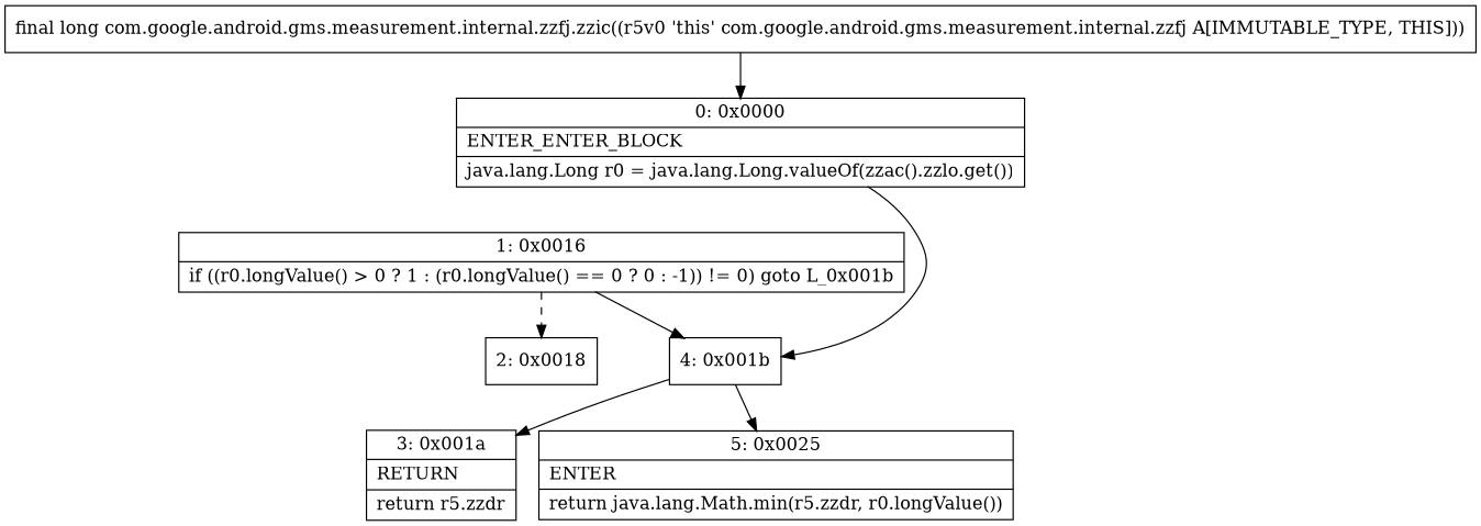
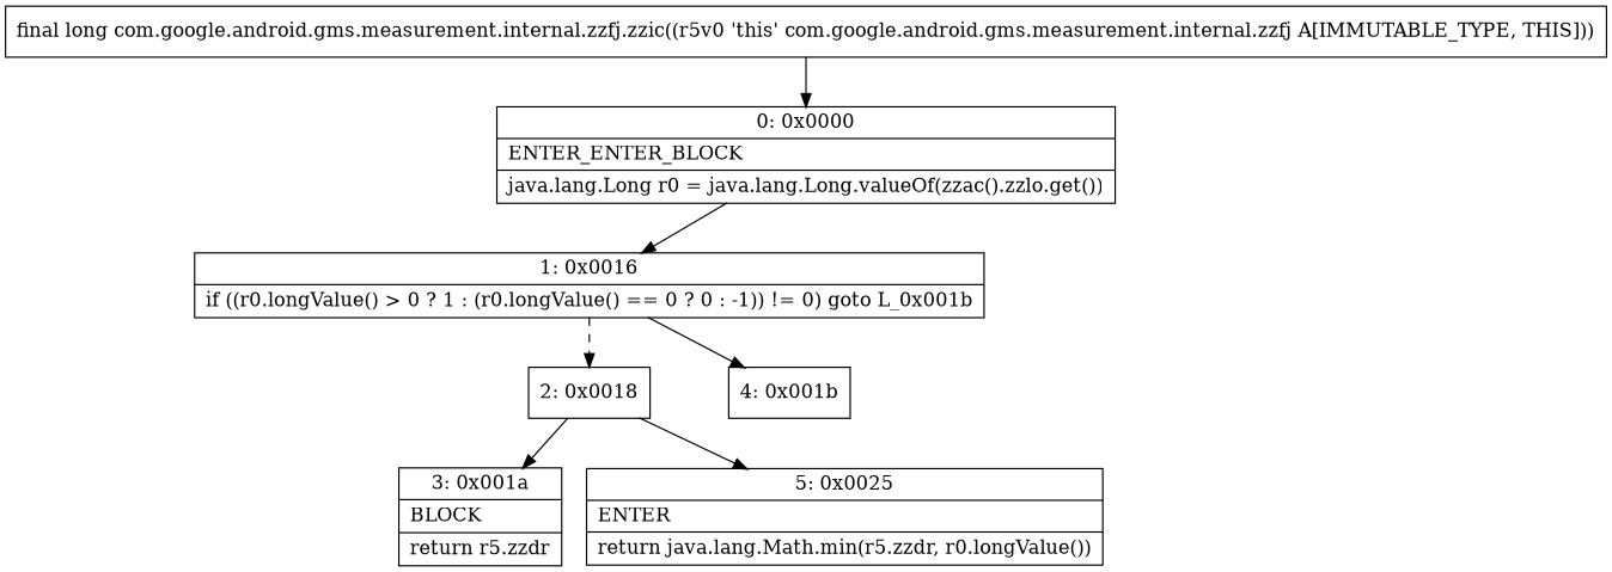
  digraph {
    node [shape=record]
    n1 [label="{0\:\ 0x0000|ENTER_ENTER_BLOCK\l|java.lang.Long r0 = java.lang.Long.valueOf(zzac().zzlo.get())\l}"]
    n2 [label="{1\:\ 0x0016|if ((r0.longValue() \> 0 ? 1 : (r0.longValue() == 0 ? 0 : \-1)) != 0) goto L_0x001b\l}"]
    n3 [label="{2\:\ 0x0018}"]
    n4 [label="{4\:\ 0x001b}"]
-   n5 [label="{3\:\ 0x001a|RETURN\l|return r5.zzdr\l}"]
+   n5 [label="{3\:\ 0x001a|BLOCK\l|return r5.zzdr\l}"]
    n6 [label="{5\:\ 0x0025|ENTER\l|return java.lang.Math.min(r5.zzdr, r0.longValue())\l}"]
    n7 [label="{final long com.google.android.gms.measurement.internal.zzfj.zzic((r5v0 'this' com.google.android.gms.measurement.internal.zzfj A[IMMUTABLE_TYPE, THIS])) }"]
-   n1 -> n4
+   n1 -> n2
    n2 -> n3 [style=dashed]
    n2 -> n4
-   n4 -> n5
-   n4 -> n6
+   n3 -> n5
+   n3 -> n6
    n7 -> n1
  }
